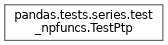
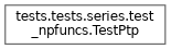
  digraph {
    rankdir=LR
-   n1 [color=grey40 fillcolor=white fontname=Helvetica fontsize=10 height=0.2 label="pandas.tests.series.test\l_npfuncs.TestPtp" shape=box style=filled width=0.4]
+   n1 [color=grey40 fillcolor=white fontname=Helvetica fontsize=10 height=0.2 label="tests.tests.series.test\l_npfuncs.TestPtp" shape=box style=filled width=0.4]
  }
